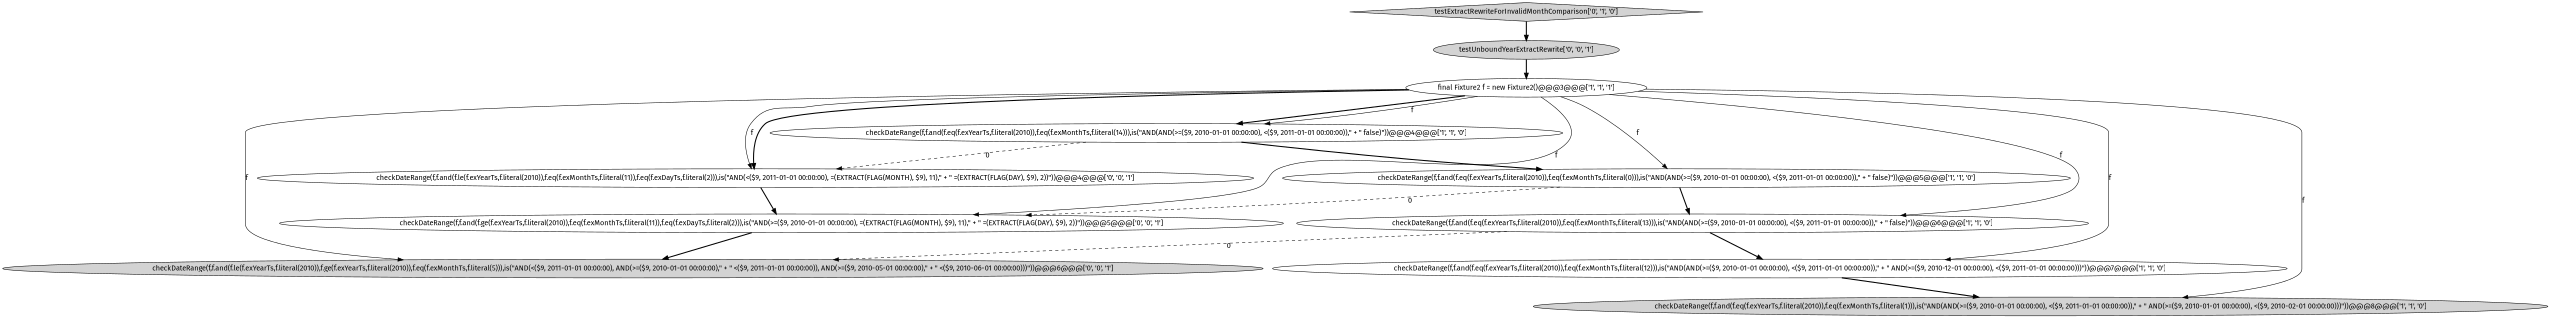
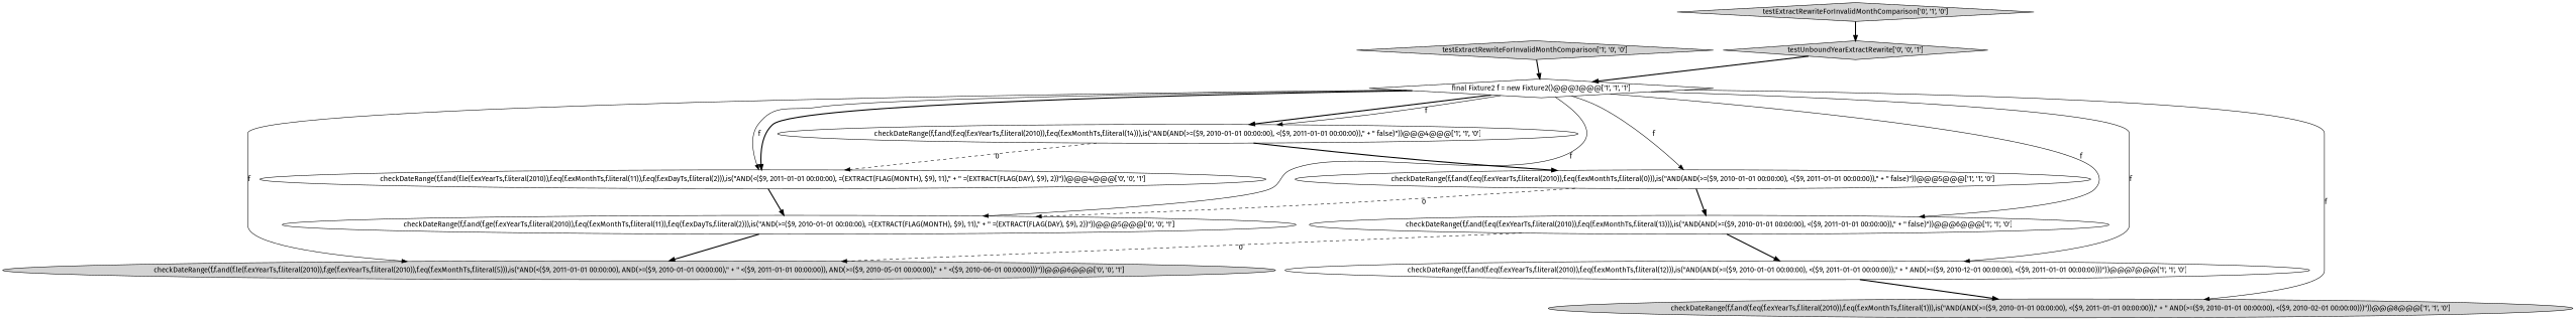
  digraph {
    fontname="Fira Sans"
    node [fillcolor=white fontname="Fira Sans" shape=ellipse style=filled]
    edge [fontname="Fira Sans" style=bold]
    n1 [label="checkDateRange(f,f.and(f.le(f.exYearTs,f.literal(2010)),f.eq(f.exMonthTs,f.literal(11)),f.eq(f.exDayTs,f.literal(2))),is(\"AND(<($9, 2011-01-01 00:00:00), =(EXTRACT(FLAG(MONTH), $9), 11),\" + \" =(EXTRACT(FLAG(DAY), $9), 2))\"))@@@4@@@['0', '0', '1']"]
    n2 [label="checkDateRange(f,f.and(f.ge(f.exYearTs,f.literal(2010)),f.eq(f.exMonthTs,f.literal(11)),f.eq(f.exDayTs,f.literal(2))),is(\"AND(>=($9, 2010-01-01 00:00:00), =(EXTRACT(FLAG(MONTH), $9), 11),\" + \" =(EXTRACT(FLAG(DAY), $9), 2))\"))@@@5@@@['0', '0', '1']"]
    n3 [fillcolor=lightgray label="checkDateRange(f,f.and(f.le(f.exYearTs,f.literal(2010)),f.ge(f.exYearTs,f.literal(2010)),f.eq(f.exMonthTs,f.literal(5))),is(\"AND(<($9, 2011-01-01 00:00:00), AND(>=($9, 2010-01-01 00:00:00),\" + \" <($9, 2011-01-01 00:00:00)), AND(>=($9, 2010-05-01 00:00:00),\" + \" <($9, 2010-06-01 00:00:00)))\"))@@@6@@@['0', '0', '1']"]
-   n5 [label="final Fixture2 f = new Fixture2()@@@3@@@['1', '1', '1']"]
+   n4 [fillcolor=lightgray label="testExtractRewriteForInvalidMonthComparison['1', '0', '0']" shape=diamond]
+   n5 [label="final Fixture2 f = new Fixture2()@@@3@@@['1', '1', '1']" shape=diamond]
    n6 [label="checkDateRange(f,f.and(f.eq(f.exYearTs,f.literal(2010)),f.eq(f.exMonthTs,f.literal(14))),is(\"AND(AND(>=($9, 2010-01-01 00:00:00), <($9, 2011-01-01 00:00:00)),\" + \" false)\"))@@@4@@@['1', '1', '0']"]
    n7 [label="checkDateRange(f,f.and(f.eq(f.exYearTs,f.literal(2010)),f.eq(f.exMonthTs,f.literal(0))),is(\"AND(AND(>=($9, 2010-01-01 00:00:00), <($9, 2011-01-01 00:00:00)),\" + \" false)\"))@@@5@@@['1', '1', '0']"]
    n8 [label="checkDateRange(f,f.and(f.eq(f.exYearTs,f.literal(2010)),f.eq(f.exMonthTs,f.literal(12))),is(\"AND(AND(>=($9, 2010-01-01 00:00:00), <($9, 2011-01-01 00:00:00)),\" + \" AND(>=($9, 2010-12-01 00:00:00), <($9, 2011-01-01 00:00:00)))\"))@@@7@@@['1', '1', '0']"]
    n9 [fillcolor=lightgray label="checkDateRange(f,f.and(f.eq(f.exYearTs,f.literal(2010)),f.eq(f.exMonthTs,f.literal(1))),is(\"AND(AND(>=($9, 2010-01-01 00:00:00), <($9, 2011-01-01 00:00:00)),\" + \" AND(>=($9, 2010-01-01 00:00:00), <($9, 2010-02-01 00:00:00)))\"))@@@8@@@['1', '1', '0']"]
    n10 [label="checkDateRange(f,f.and(f.eq(f.exYearTs,f.literal(2010)),f.eq(f.exMonthTs,f.literal(13))),is(\"AND(AND(>=($9, 2010-01-01 00:00:00), <($9, 2011-01-01 00:00:00)),\" + \" false)\"))@@@6@@@['1', '1', '0']"]
    n11 [fillcolor=lightgray label="testExtractRewriteForInvalidMonthComparison['0', '1', '0']" shape=diamond]
-   n12 [fillcolor=lightgray label="testUnboundYearExtractRewrite['0', '0', '1']"]
+   n12 [fillcolor=lightgray label="testUnboundYearExtractRewrite['0', '0', '1']" shape=diamond]
    n1 -> n2
    n2 -> n3
+   n4 -> n5
    n5 -> n1
    n5 -> n1 [label=f style=solid]
    n5 -> n2 [label=f style=solid]
    n5 -> n3 [label=f style=solid]
    n5 -> n6
    n5 -> n6 [label=f style=solid]
    n5 -> n7 [label=f style=solid]
    n5 -> n8 [label=f style=solid]
    n5 -> n9 [label=f style=solid]
    n5 -> n10 [label=f style=solid]
    n6 -> n1 [label=0 style=dashed]
    n6 -> n7
    n7 -> n2 [label=0 style=dashed]
    n7 -> n10
    n8 -> n9
    n10 -> n3 [label=0 style=dashed]
    n10 -> n8
    n11 -> n12
    n12 -> n5
  }
